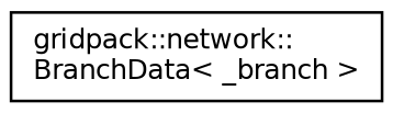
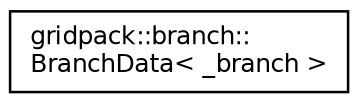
  digraph {
    rankdir=LR
-   n1 [color=black fillcolor=white fontname=Helvetica fontsize=10 height=0.2 label="gridpack::network::\lBranchData\< _branch \>" shape=record style=filled width=0.4]
+   n1 [color=black fillcolor=white fontname=Helvetica fontsize=10 height=0.2 label="gridpack::branch::\lBranchData\< _branch \>" shape=record style=filled width=0.4]
  }
